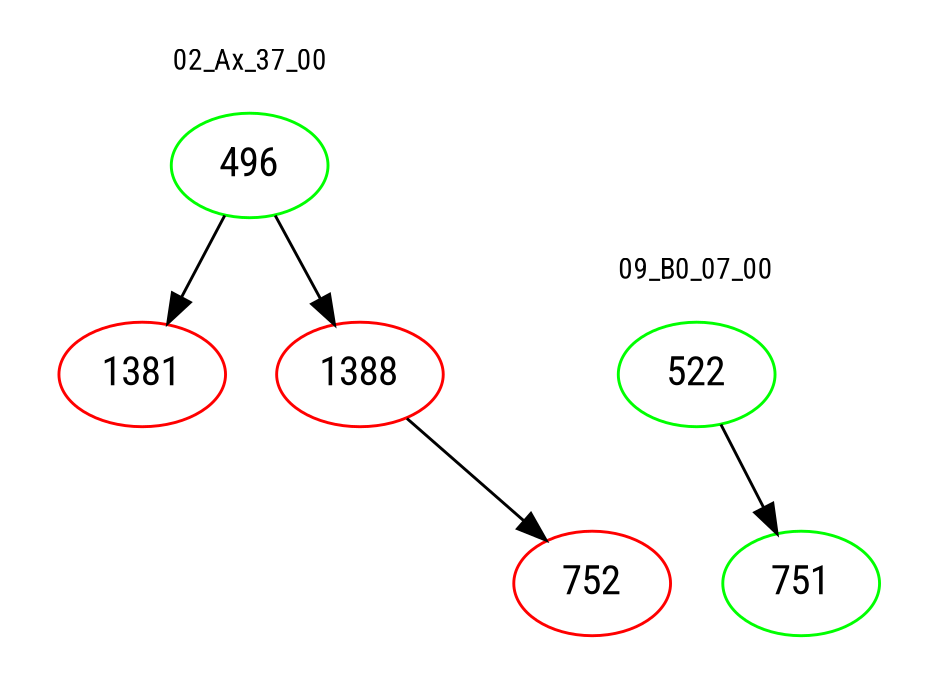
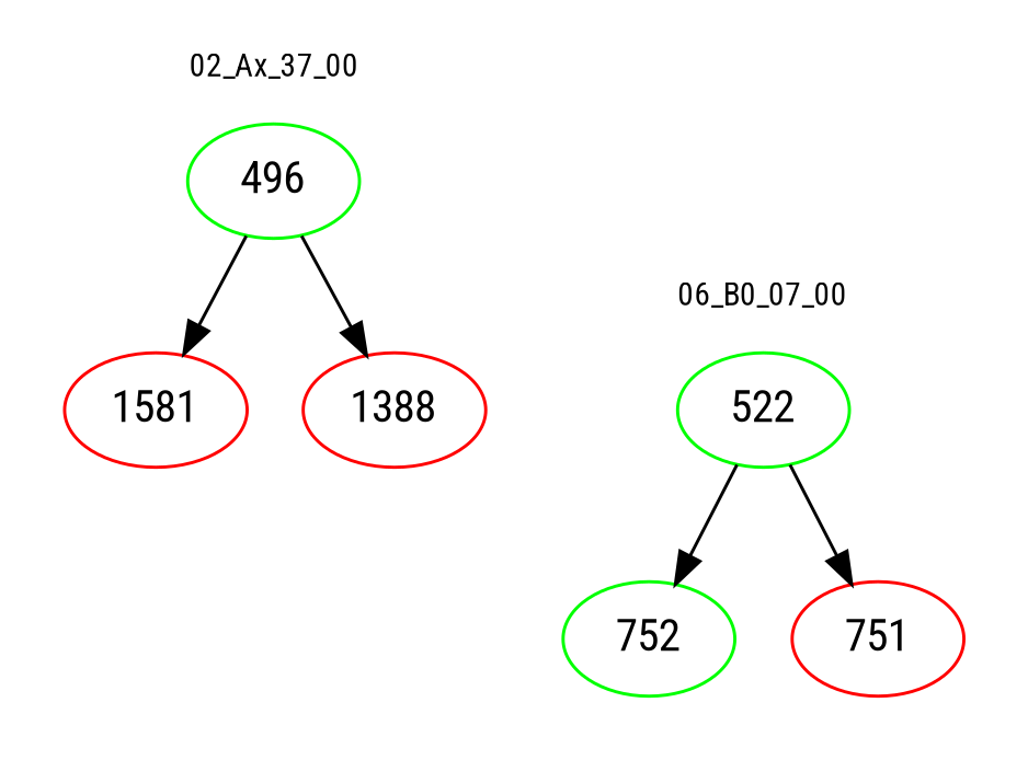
  digraph {
    fontname="Roboto Condensed"
    node [color=red fontname="Roboto Condensed"]
    edge [color=black fontname="Roboto Condensed"]
    n1 [color=green label=496]
-   n2 [label=1381]
+   n2 [label=1581]
    n3 [label=1388]
    n4 [color=green label=522]
-   n5 [color=green label=751]
-   n6 [label=752]
+   n5 [label=751]
+   n6 [color=green label=752]
    subgraph cluster_1 {
      color=white
      fontsize=10
      label="02_Ax_37_00"
      n1
      n2
      n3
    }
    subgraph cluster_2 {
      color=white
      fontsize=10
-     label="09_B0_07_00"
+     label="06_B0_07_00"
      n4
      n5
      n6
    }
    n1 -> n2
    n1 -> n3
    n4 -> n5
-   n3 -> n6
+   n4 -> n6
  }
